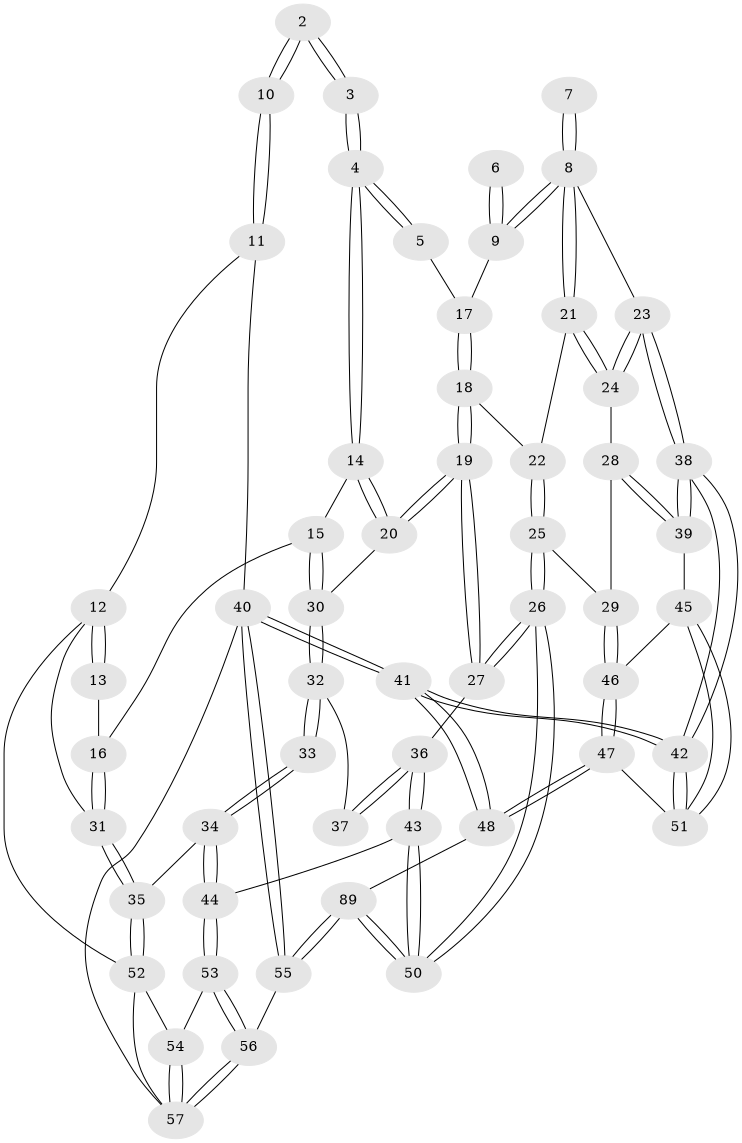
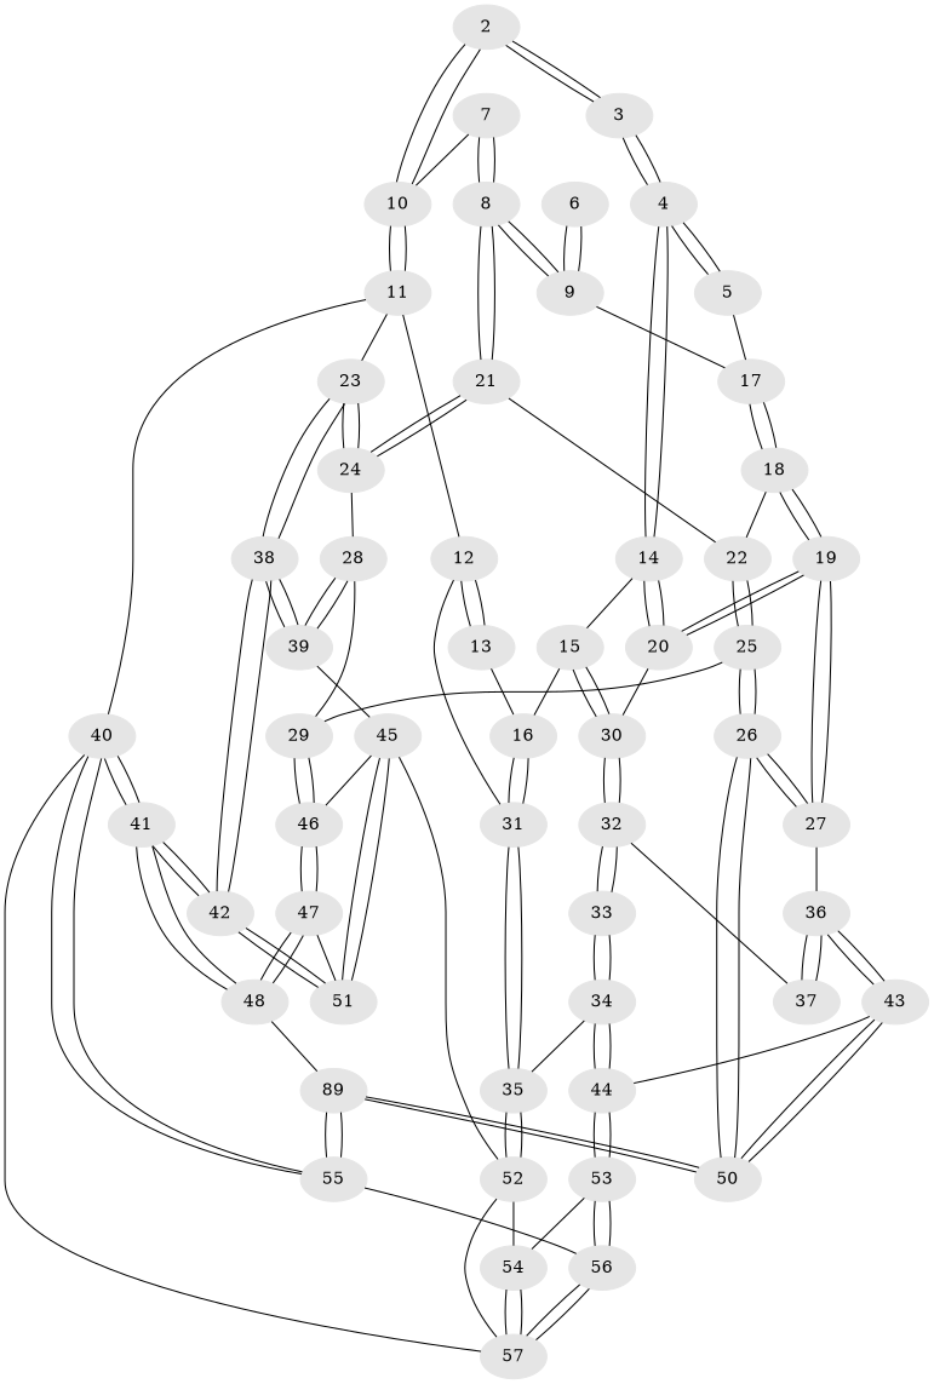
  graph {
    node [color=gray90 style=filled]
    2
    3
    10
    7
    8
    4
    11
    5
    14
    17
    15
    20
    6
    9
    18
    21
    22
    24
    12
    23
    40
    13
    31
    52
    38
    41
    55
    57
    16
    35
    54
    30
    32
    19
    27
    25
    36
    28
    26
    29
    39
    42
    50
    46
    37
    43
    45
    47
    33
    34
    44
    53
    51
    48
    56
    n56 [label=89]
    2 -- 3
    2 -- 3
    2 -- 10
    2 -- 10
    3 -- 4
    3 -- 4
    10 -- 11
    10 -- 11
+   7 -- 10
    7 -- 8
    7 -- 8
    8 -- 9
    8 -- 9
    8 -- 21
    8 -- 21
    4 -- 5
    4 -- 5
    4 -- 14
    4 -- 14
    11 -- 12
-   8 -- 23
+   11 -- 23
    11 -- 40
    5 -- 17
    14 -- 15
    14 -- 20
    14 -- 20
    17 -- 18
    17 -- 18
    15 -- 16
    15 -- 30
    15 -- 30
    20 -- 30
    6 -- 9
    6 -- 9
    9 -- 17
    18 -- 22
    18 -- 19
    18 -- 19
    21 -- 22
    21 -- 24
    21 -- 24
    22 -- 25
    22 -- 25
    24 -- 28
    12 -- 13
    12 -- 13
    12 -- 31
-   12 -- 52
+   45 -- 52
    23 -- 24
    23 -- 24
    23 -- 38
    23 -- 38
    40 -- 41
    40 -- 41
    40 -- 55
    40 -- 55
    40 -- 57
    13 -- 16
    31 -- 35
    31 -- 35
    52 -- 57
    52 -- 54
    38 -- 39
    38 -- 39
    38 -- 42
    38 -- 42
    41 -- 42
    41 -- 42
    41 -- 48
    41 -- 48
    55 -- 56
    16 -- 31
    16 -- 31
    35 -- 52
    35 -- 52
    54 -- 57
    54 -- 57
    30 -- 32
    30 -- 32
    32 -- 37
    32 -- 33
    32 -- 33
    19 -- 20
    19 -- 20
    19 -- 27
    19 -- 27
    27 -- 36
    25 -- 26
    25 -- 26
    25 -- 29
    36 -- 37
    36 -- 37
    36 -- 43
    36 -- 43
    28 -- 29
    28 -- 39
    28 -- 39
    26 -- 27
    26 -- 27
    26 -- 50
    26 -- 50
    29 -- 46
    29 -- 46
    39 -- 45
    42 -- 51
    42 -- 51
    46 -- 47
    46 -- 47
    43 -- 50
    43 -- 50
    43 -- 44
    45 -- 46
    45 -- 51
    45 -- 51
    47 -- 51
    47 -- 48
    47 -- 48
    33 -- 34
    33 -- 34
    34 -- 35
    34 -- 44
    34 -- 44
    44 -- 53
    44 -- 53
    53 -- 54
    53 -- 56
    53 -- 56
    48 -- n56
    56 -- 57
    56 -- 57
    n56 -- 55
    n56 -- 55
    n56 -- 50
    n56 -- 50
  }
